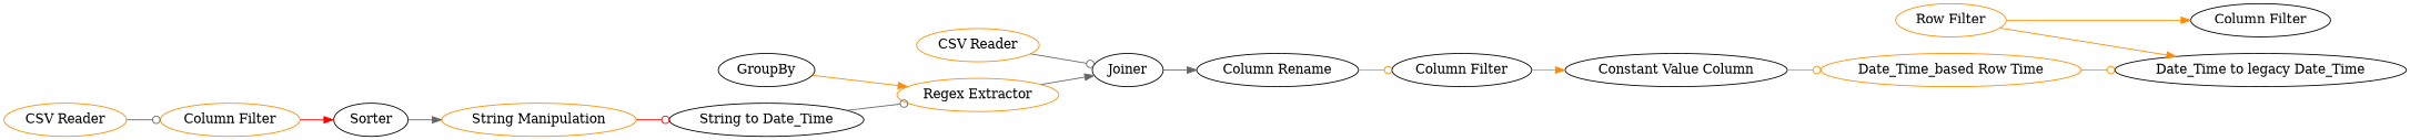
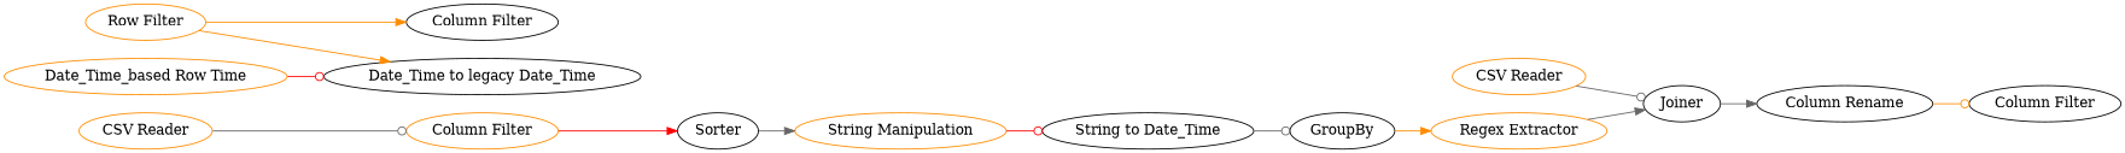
  digraph {
    rankdir=LR
    node [color=black]
    edge [arrowhead=normal color=gray40]
    n1 [label=Sorter]
    n2 [color=darkorange label="String Manipulation"]
    n3 [label="String to Date_Time"]
    n4 [label=GroupBy]
    n5 [color=darkorange label="Column Filter"]
    n6 [label="Column Filter"]
    n7 [color=darkorange label="Regex Extractor"]
    n8 [color=darkorange label="Row Filter"]
    n9 [label="Date_Time to legacy Date_Time"]
    n10 [color=darkorange label="CSV Reader"]
-   n11 [label="Constant Value Column"]
    n12 [color=darkorange label="Date_Time_based Row Time"]
    n13 [label=Joiner]
    n14 [label="Column Rename"]
    n15 [color=darkorange label="CSV Reader"]
    n16 [label="Column Filter"]
    n1 -> n2
    n2 -> n3 [arrowhead=odot color=red]
-   n3 -> n7 [arrowhead=odot]
+   n3 -> n4 [arrowhead=odot]
    n4 -> n7 [color=darkorange]
    n5 -> n1 [color=red]
    n7 -> n13
    n8 -> n6 [color=darkorange]
    n8 -> n9 [color=darkorange]
    n10 -> n5 [arrowhead=odot]
-   n11 -> n12 [arrowhead=odot color=darkorange]
-   n12 -> n9 [arrowhead=odot color=darkorange]
+   n12 -> n9 [arrowhead=odot color=red]
    n13 -> n14
    n14 -> n16 [arrowhead=odot color=darkorange]
    n15 -> n13 [arrowhead=odot]
-   n16 -> n11 [color=darkorange]
  }
